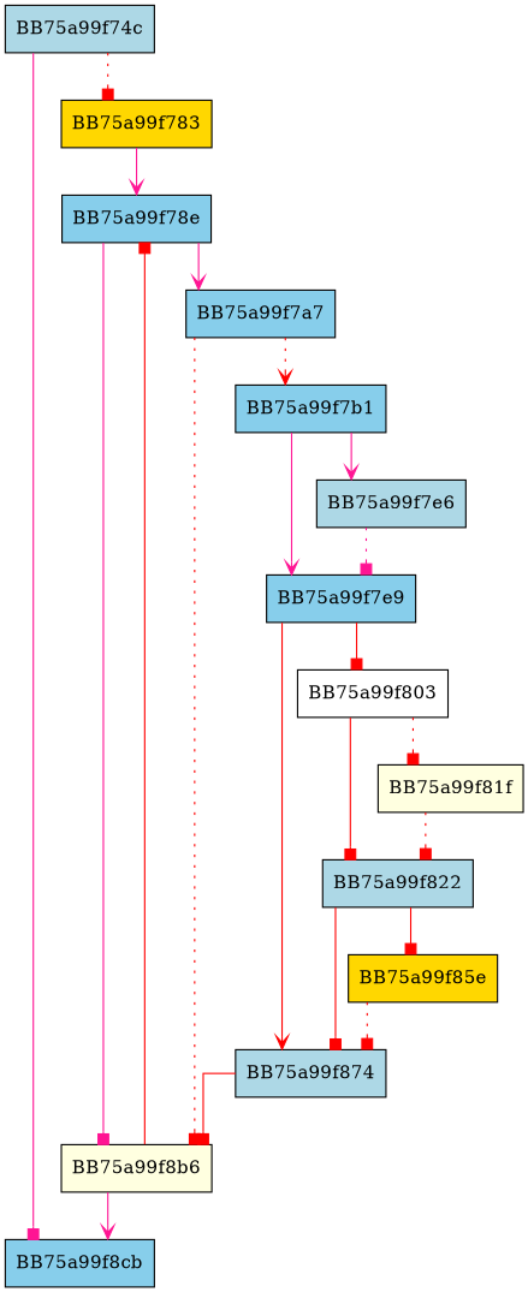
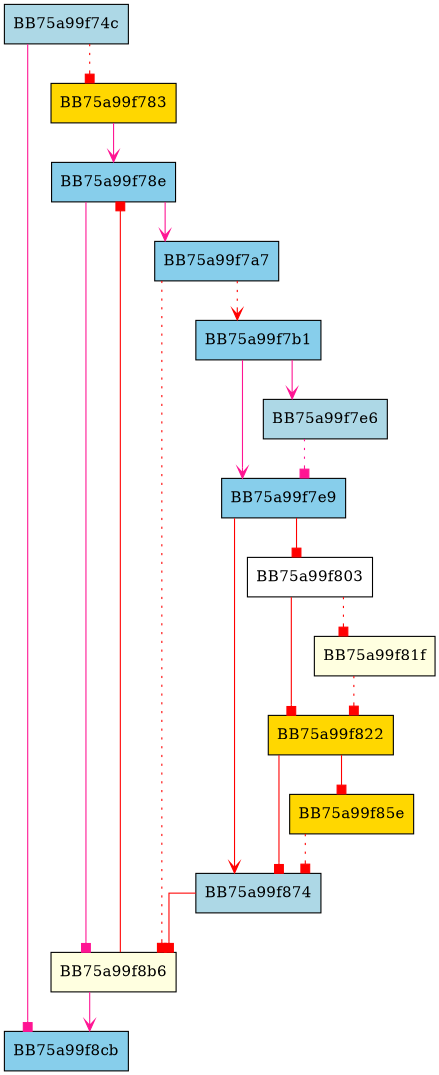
  digraph {
    splines=ortho
    node [fillcolor=skyblue shape=box style=filled]
    edge [arrowhead=box color=red style=solid]
    BB75a99f8cb
    BB75a99f74c [fillcolor=lightblue]
    BB75a99f783 [fillcolor=gold]
    BB75a99f78e
    BB75a99f8b6 [fillcolor=lightyellow]
    BB75a99f7a7
    BB75a99f7b1
    BB75a99f7e9
    BB75a99f7e6 [fillcolor=lightblue]
    BB75a99f874 [fillcolor=lightblue]
    BB75a99f803 [fillcolor=white]
-   BB75a99f822 [fillcolor=lightblue]
+   BB75a99f822 [fillcolor=gold]
    BB75a99f81f [fillcolor=lightyellow]
    BB75a99f85e [fillcolor=gold]
    BB75a99f74c -> BB75a99f8cb [color=deeppink]
    BB75a99f74c -> BB75a99f783 [style=dotted]
    BB75a99f783 -> BB75a99f78e [arrowhead=vee color=deeppink]
    BB75a99f78e -> BB75a99f8b6 [color=deeppink]
    BB75a99f78e -> BB75a99f7a7 [arrowhead=vee color=deeppink]
    BB75a99f8b6 -> BB75a99f8cb [arrowhead=vee color=deeppink]
    BB75a99f8b6 -> BB75a99f78e
    BB75a99f7a7 -> BB75a99f8b6 [style=dotted]
    BB75a99f7a7 -> BB75a99f7b1 [arrowhead=vee style=dotted]
    BB75a99f7b1 -> BB75a99f7e9 [arrowhead=vee color=deeppink]
    BB75a99f7b1 -> BB75a99f7e6 [arrowhead=vee color=deeppink]
    BB75a99f7e9 -> BB75a99f874 [arrowhead=vee]
    BB75a99f7e9 -> BB75a99f803
    BB75a99f7e6 -> BB75a99f7e9 [color=deeppink style=dotted]
    BB75a99f874 -> BB75a99f8b6
    BB75a99f803 -> BB75a99f822
    BB75a99f803 -> BB75a99f81f [style=dotted]
    BB75a99f822 -> BB75a99f874
    BB75a99f822 -> BB75a99f85e
    BB75a99f81f -> BB75a99f822 [style=dotted]
    BB75a99f85e -> BB75a99f874 [style=dotted]
  }
